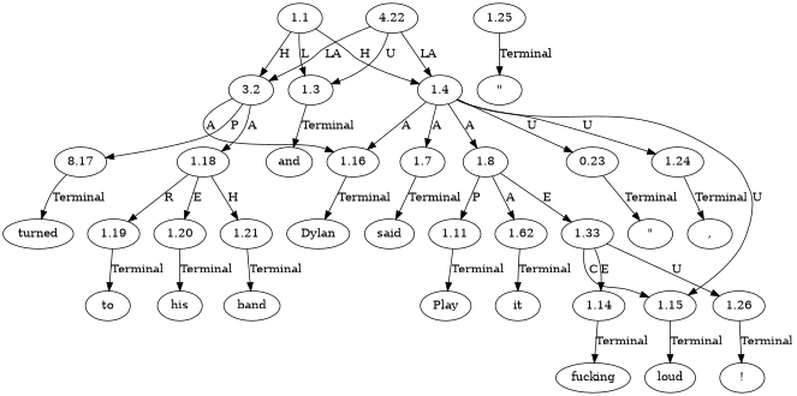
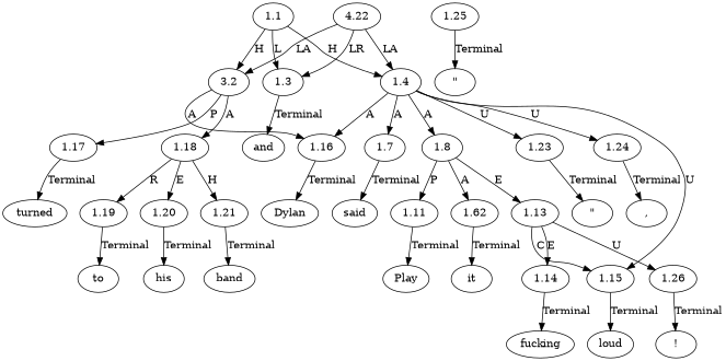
  digraph {
    node [ordering=out]
    edge [ordering=out]
    n1 [label="\""]
    n2 [label="\""]
    n3 [label=Play]
    n4 [label=it]
    n5 [label=fucking]
    n6 [label=loud]
    n7 [label="!"]
    n8 [label=Dylan]
    n9 [label=turned]
    n10 [label=to]
    n11 [label=his]
    n12 [label=band]
    n13 [label=and]
    n14 [label=said]
    n15 [label=","]
    n16 [label=1.1]
    n17 [label=3.2]
    n18 [label=1.3]
    n19 [label=1.4]
    n20 [label=1.16]
-   n21 [label=8.17]
+   n21 [label=1.17]
    n22 [label=1.18]
    n23 [label=1.7]
    n24 [label=1.8]
-   n25 [label=0.23]
+   n25 [label=1.23]
    n26 [label=1.24]
    n27 [label=1.15]
    n28 [label=1.19]
    n29 [label=1.20]
    n30 [label=1.21]
    n31 [label=1.11]
    n32 [label=1.62]
-   n33 [label=1.33]
+   n33 [label=1.13]
    n34 [label=1.25]
    n35 [label=1.14]
    n36 [label=1.26]
    n37 [label=4.22]
    n16 -> n17 [label=H]
    n16 -> n18 [label=L]
    n16 -> n19 [label=H]
    n17 -> n20 [label=A]
    n17 -> n21 [label=P]
    n17 -> n22 [label=A]
    n18 -> n13 [label=Terminal]
    n19 -> n20 [label=A]
    n19 -> n23 [label=A]
    n19 -> n24 [label=A]
    n19 -> n25 [label=U]
    n19 -> n26 [label=U]
    n19 -> n27 [label=U]
    n20 -> n8 [label=Terminal]
    n21 -> n9 [label=Terminal]
    n22 -> n28 [label=R]
    n22 -> n29 [label=E]
    n22 -> n30 [label=H]
    n23 -> n14 [label=Terminal]
    n24 -> n31 [label=P]
    n24 -> n32 [label=A]
    n24 -> n33 [label=E]
    n25 -> n1 [label=Terminal]
    n26 -> n15 [label=Terminal]
    n27 -> n6 [label=Terminal]
    n28 -> n10 [label=Terminal]
    n29 -> n11 [label=Terminal]
    n30 -> n12 [label=Terminal]
    n31 -> n3 [label=Terminal]
    n32 -> n4 [label=Terminal]
    n33 -> n27 [label=C]
    n33 -> n35 [label=E]
    n33 -> n36 [label=U]
    n34 -> n2 [label=Terminal]
    n35 -> n5 [label=Terminal]
    n36 -> n7 [label=Terminal]
    n37 -> n17 [label=LA]
-   n37 -> n18 [label=U]
+   n37 -> n18 [label=LR]
    n37 -> n19 [label=LA]
  }
